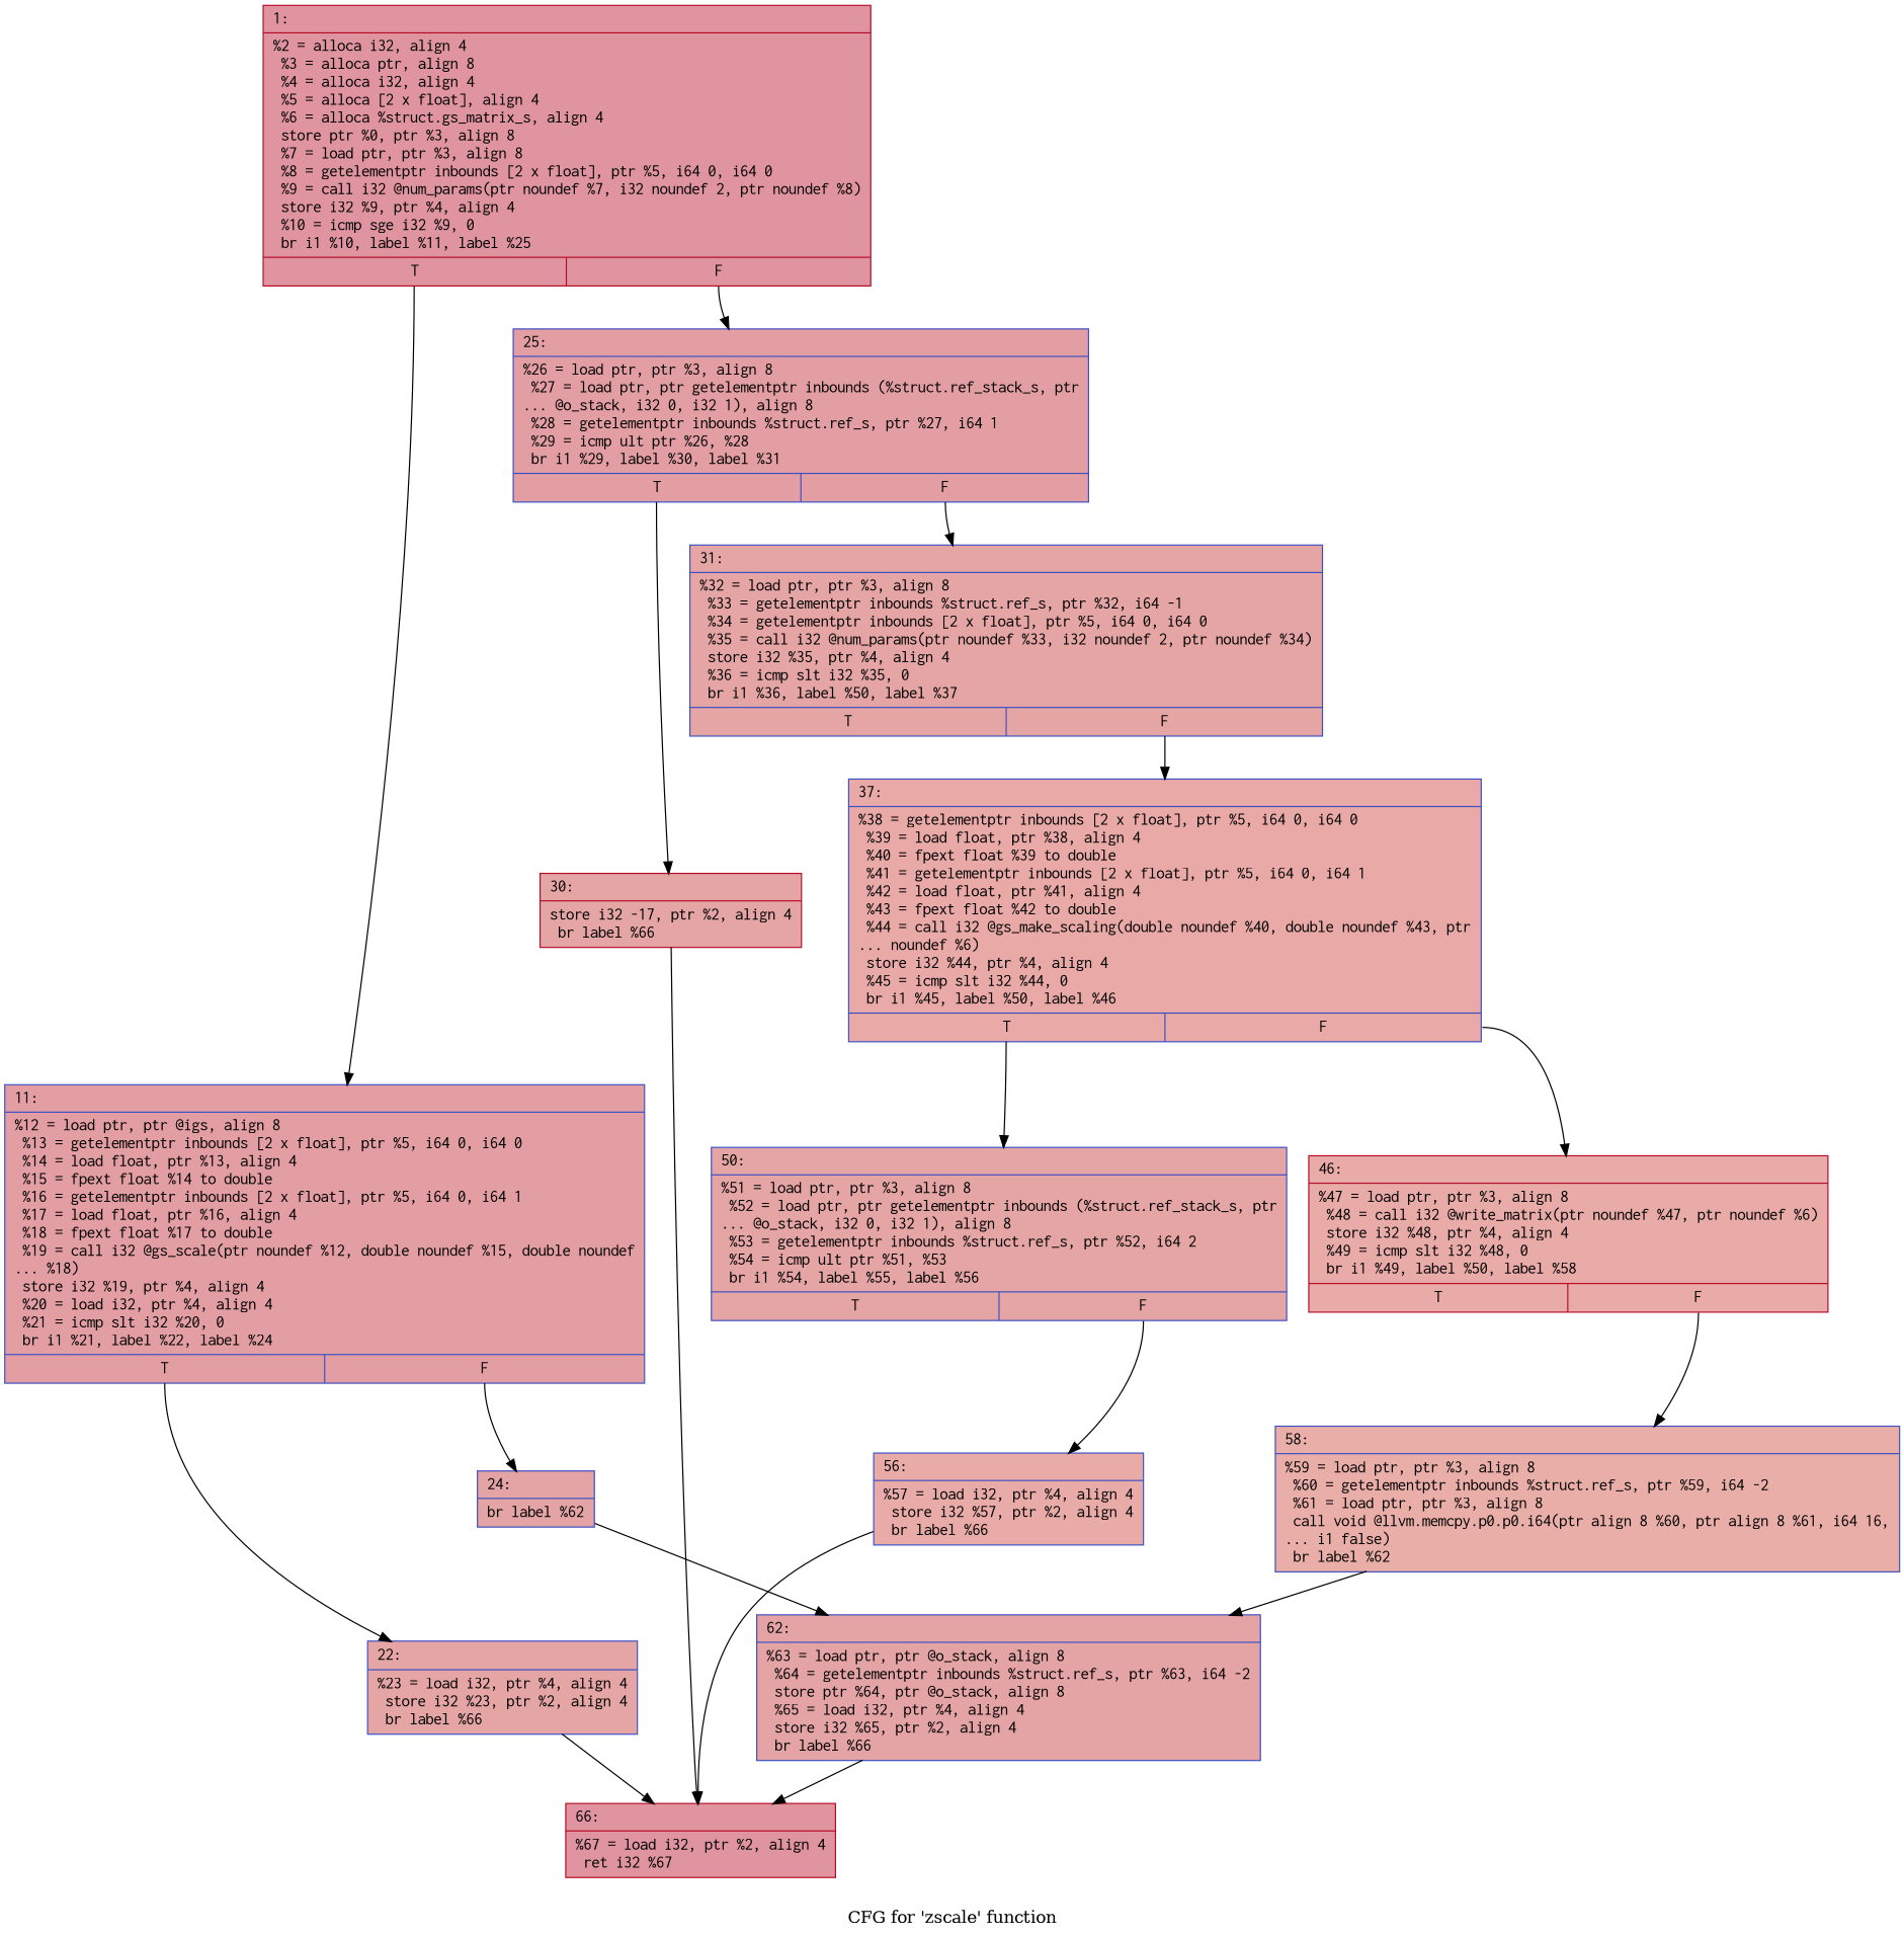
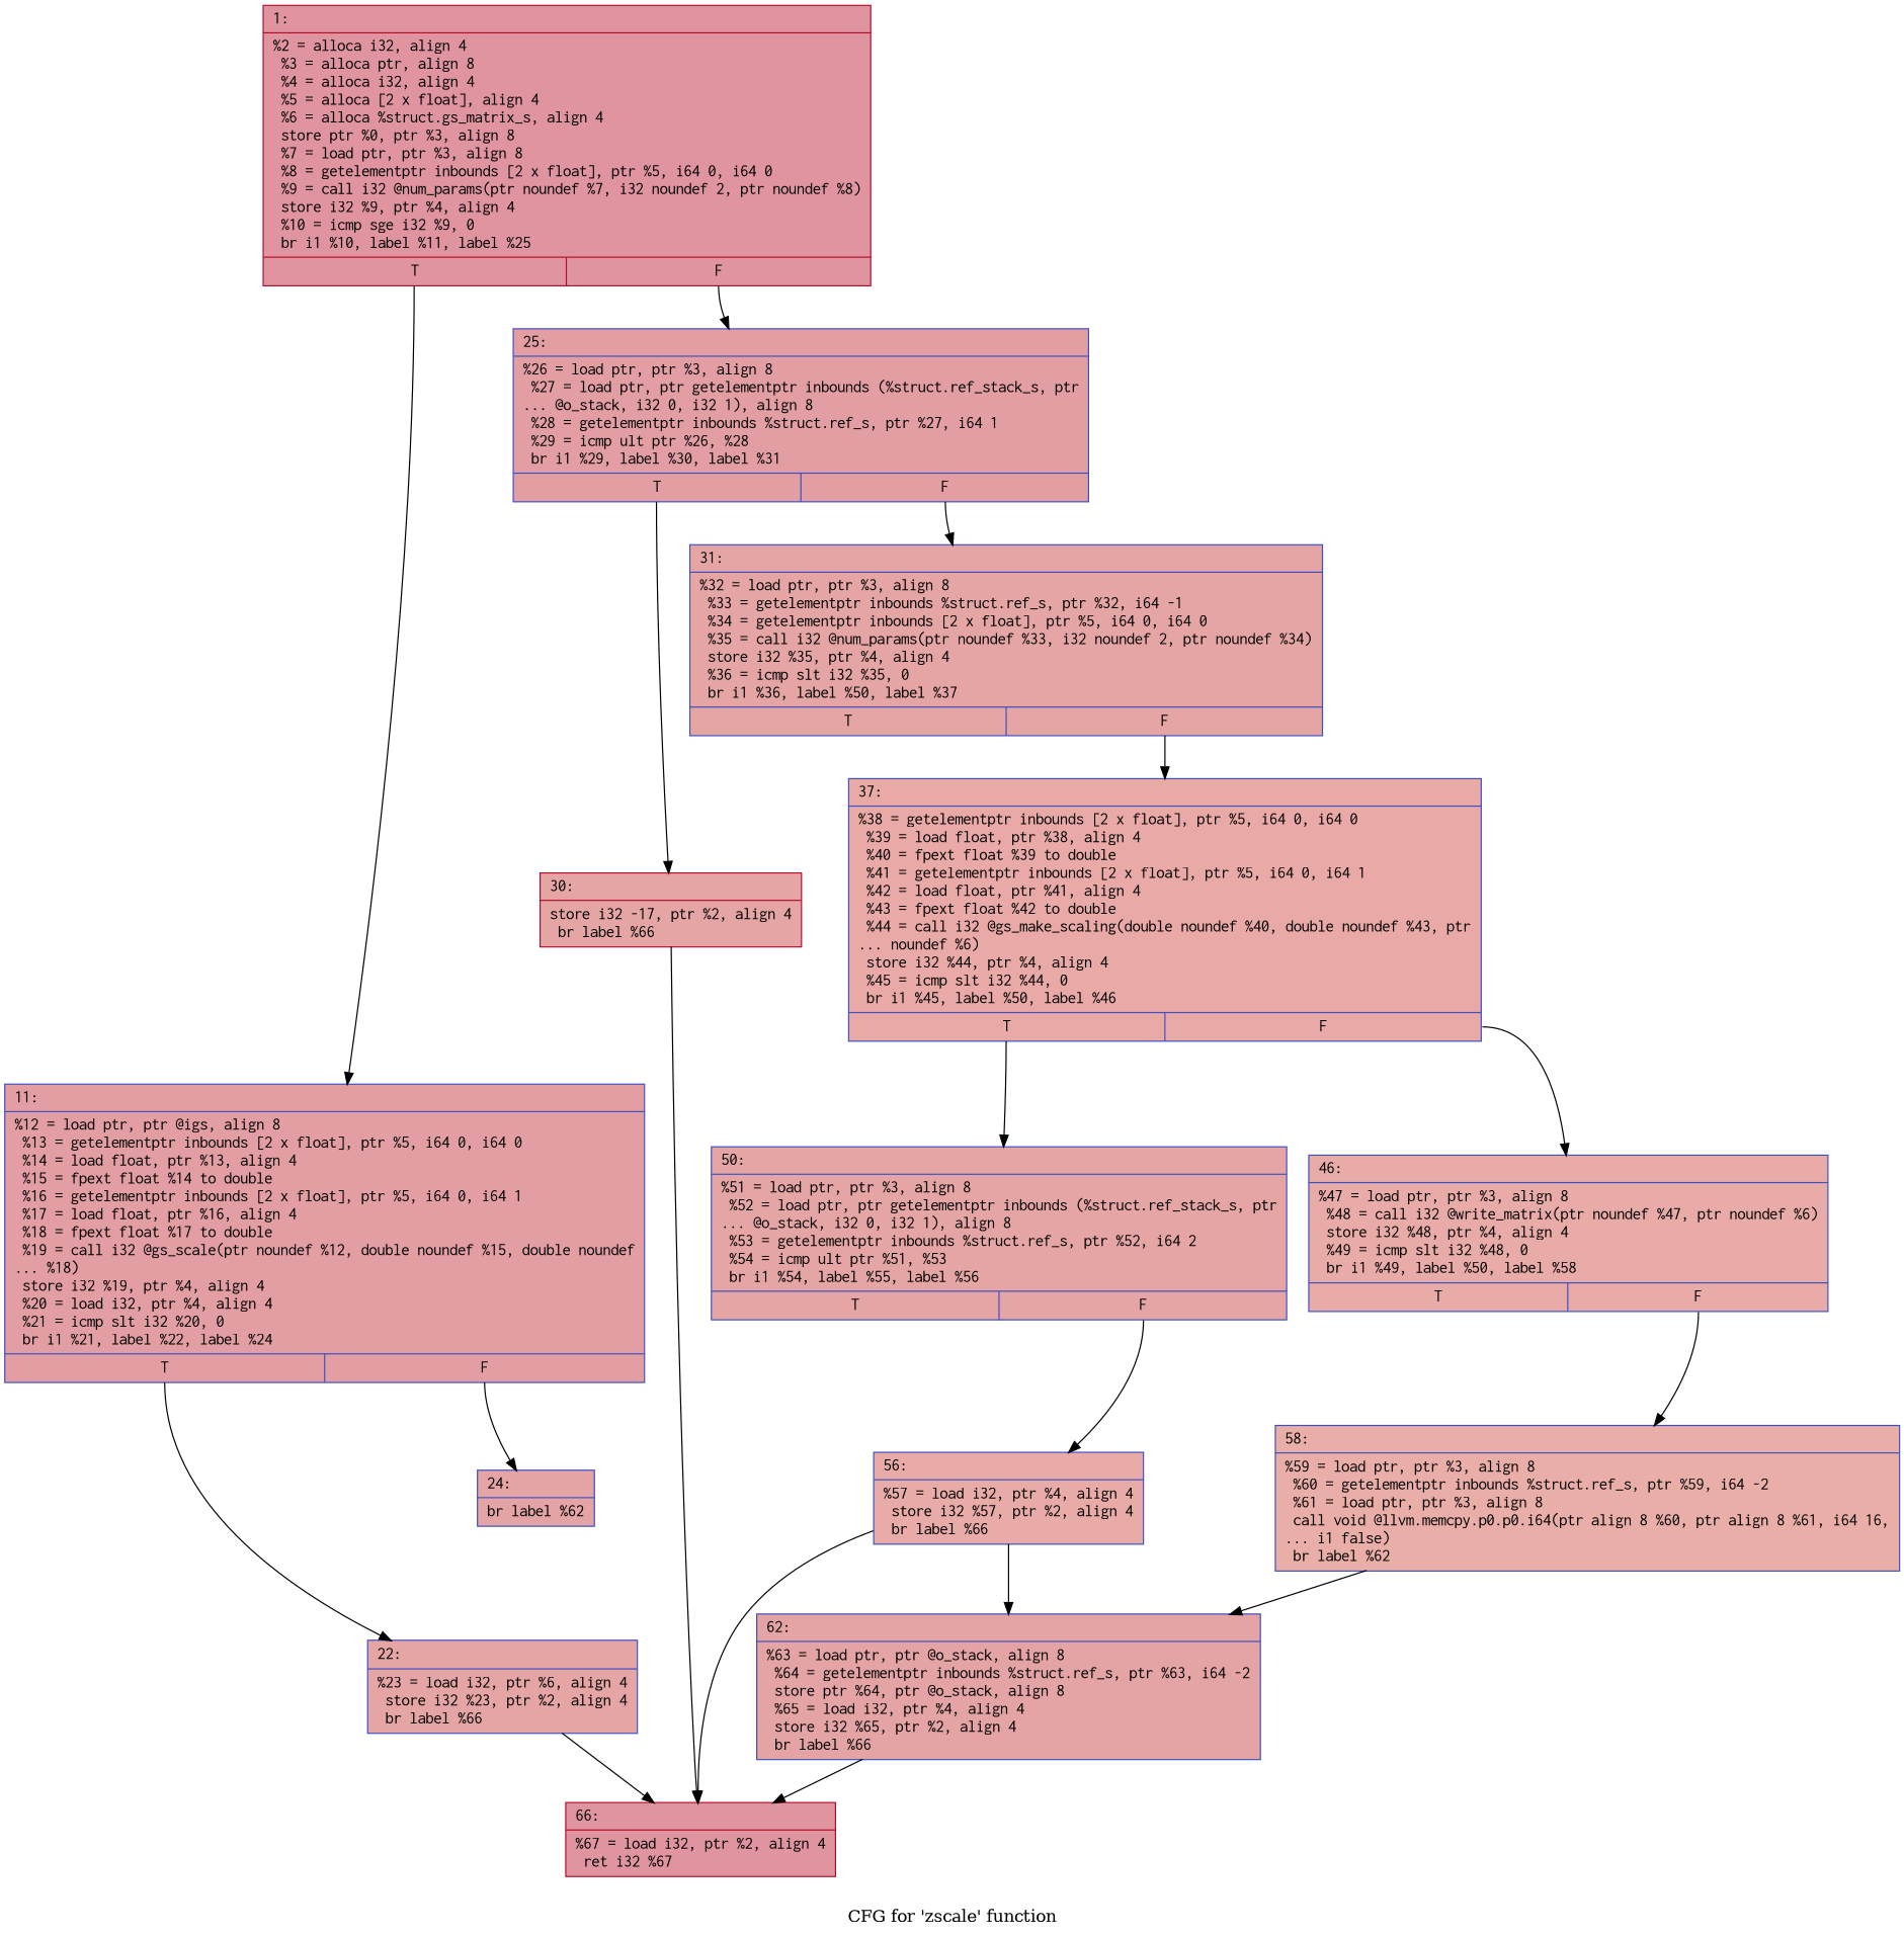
  digraph {
    label="CFG for 'zscale' function"
    node [color="#3d50c3ff" fillcolor="#c5333470" fontname=Courier shape=record style=filled]
    edge [tailport=s1]
    n1 [color="#b70d28ff" fillcolor="#b70d2870" label="{1:\l|  %2 = alloca i32, align 4\l  %3 = alloca ptr, align 8\l  %4 = alloca i32, align 4\l  %5 = alloca [2 x float], align 4\l  %6 = alloca %struct.gs_matrix_s, align 4\l  store ptr %0, ptr %3, align 8\l  %7 = load ptr, ptr %3, align 8\l  %8 = getelementptr inbounds [2 x float], ptr %5, i64 0, i64 0\l  %9 = call i32 @num_params(ptr noundef %7, i32 noundef 2, ptr noundef %8)\l  store i32 %9, ptr %4, align 4\l  %10 = icmp sge i32 %9, 0\l  br i1 %10, label %11, label %25\l|{<s0>T|<s1>F}}"]
    n2 [fillcolor="#be242e70" label="{11:\l|  %12 = load ptr, ptr @igs, align 8\l  %13 = getelementptr inbounds [2 x float], ptr %5, i64 0, i64 0\l  %14 = load float, ptr %13, align 4\l  %15 = fpext float %14 to double\l  %16 = getelementptr inbounds [2 x float], ptr %5, i64 0, i64 1\l  %17 = load float, ptr %16, align 4\l  %18 = fpext float %17 to double\l  %19 = call i32 @gs_scale(ptr noundef %12, double noundef %15, double noundef\l... %18)\l  store i32 %19, ptr %4, align 4\l  %20 = load i32, ptr %4, align 4\l  %21 = icmp slt i32 %20, 0\l  br i1 %21, label %22, label %24\l|{<s0>T|<s1>F}}"]
    n3 [fillcolor="#be242e70" label="{25:\l|  %26 = load ptr, ptr %3, align 8\l  %27 = load ptr, ptr getelementptr inbounds (%struct.ref_stack_s, ptr\l... @o_stack, i32 0, i32 1), align 8\l  %28 = getelementptr inbounds %struct.ref_s, ptr %27, i64 1\l  %29 = icmp ult ptr %26, %28\l  br i1 %29, label %30, label %31\l|{<s0>T|<s1>F}}"]
-   n4 [label="{22:\l|  %23 = load i32, ptr %4, align 4\l  store i32 %23, ptr %2, align 4\l  br label %66\l}"]
+   n4 [label="{22:\l|  %23 = load i32, ptr %6, align 4\l  store i32 %23, ptr %2, align 4\l  br label %66\l}"]
    n5 [fillcolor="#c32e3170" label="{24:\l|  br label %62\l}"]
    n6 [color="#b70d28ff" label="{30:\l|  store i32 -17, ptr %2, align 4\l  br label %66\l}"]
    n7 [label="{31:\l|  %32 = load ptr, ptr %3, align 8\l  %33 = getelementptr inbounds %struct.ref_s, ptr %32, i64 -1\l  %34 = getelementptr inbounds [2 x float], ptr %5, i64 0, i64 0\l  %35 = call i32 @num_params(ptr noundef %33, i32 noundef 2, ptr noundef %34)\l  store i32 %35, ptr %4, align 4\l  %36 = icmp slt i32 %35, 0\l  br i1 %36, label %50, label %37\l|{<s0>T|<s1>F}}"]
    n8 [color="#b70d28ff" fillcolor="#b70d2870" label="{66:\l|  %67 = load i32, ptr %2, align 4\l  ret i32 %67\l}"]
    n9 [fillcolor="#c32e3170" label="{62:\l|  %63 = load ptr, ptr @o_stack, align 8\l  %64 = getelementptr inbounds %struct.ref_s, ptr %63, i64 -2\l  store ptr %64, ptr @o_stack, align 8\l  %65 = load i32, ptr %4, align 4\l  store i32 %65, ptr %2, align 4\l  br label %66\l}"]
    n10 [fillcolor="#ca3b3770" label="{37:\l|  %38 = getelementptr inbounds [2 x float], ptr %5, i64 0, i64 0\l  %39 = load float, ptr %38, align 4\l  %40 = fpext float %39 to double\l  %41 = getelementptr inbounds [2 x float], ptr %5, i64 0, i64 1\l  %42 = load float, ptr %41, align 4\l  %43 = fpext float %42 to double\l  %44 = call i32 @gs_make_scaling(double noundef %40, double noundef %43, ptr\l... noundef %6)\l  store i32 %44, ptr %4, align 4\l  %45 = icmp slt i32 %44, 0\l  br i1 %45, label %50, label %46\l|{<s0>T|<s1>F}}"]
    n11 [label="{50:\l|  %51 = load ptr, ptr %3, align 8\l  %52 = load ptr, ptr getelementptr inbounds (%struct.ref_stack_s, ptr\l... @o_stack, i32 0, i32 1), align 8\l  %53 = getelementptr inbounds %struct.ref_s, ptr %52, i64 2\l  %54 = icmp ult ptr %51, %53\l  br i1 %54, label %55, label %56\l|{<s0>T|<s1>F}}"]
    n12 [fillcolor="#cc403a70" label="{56:\l|  %57 = load i32, ptr %4, align 4\l  store i32 %57, ptr %2, align 4\l  br label %66\l}"]
-   n13 [color="#b70d28ff" fillcolor="#cc403a70" label="{46:\l|  %47 = load ptr, ptr %3, align 8\l  %48 = call i32 @write_matrix(ptr noundef %47, ptr noundef %6)\l  store i32 %48, ptr %4, align 4\l  %49 = icmp slt i32 %48, 0\l  br i1 %49, label %50, label %58\l|{<s0>T|<s1>F}}"]
+   n13 [fillcolor="#cc403a70" label="{46:\l|  %47 = load ptr, ptr %3, align 8\l  %48 = call i32 @write_matrix(ptr noundef %47, ptr noundef %6)\l  store i32 %48, ptr %4, align 4\l  %49 = icmp slt i32 %48, 0\l  br i1 %49, label %50, label %58\l|{<s0>T|<s1>F}}"]
    n14 [fillcolor="#d0473d70" label="{58:\l|  %59 = load ptr, ptr %3, align 8\l  %60 = getelementptr inbounds %struct.ref_s, ptr %59, i64 -2\l  %61 = load ptr, ptr %3, align 8\l  call void @llvm.memcpy.p0.p0.i64(ptr align 8 %60, ptr align 8 %61, i64 16,\l... i1 false)\l  br label %62\l}"]
    n1 -> n2 [tailport=s0]
    n1 -> n3
    n2 -> n4 [tailport=s0]
    n2 -> n5
    n3 -> n6 [tailport=s0]
    n3 -> n7
    n4 -> n8 [tailport=""]
-   n5 -> n9 [tailport=""]
+   n12 -> n9 [tailport=""]
    n6 -> n8 [tailport=""]
    n7 -> n10
    n9 -> n8 [tailport=""]
    n10 -> n11 [tailport=s0]
    n10 -> n13
    n11 -> n12
    n12 -> n8 [tailport=""]
    n13 -> n14
    n14 -> n9 [tailport=""]
  }
